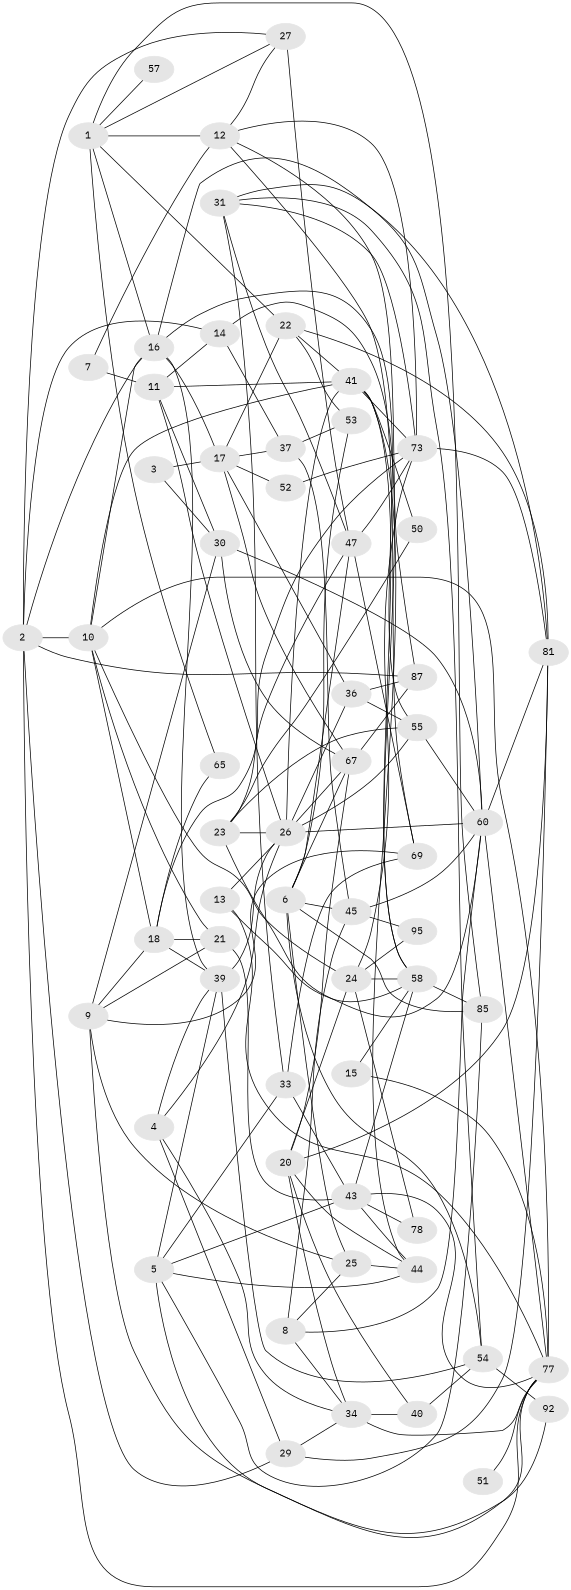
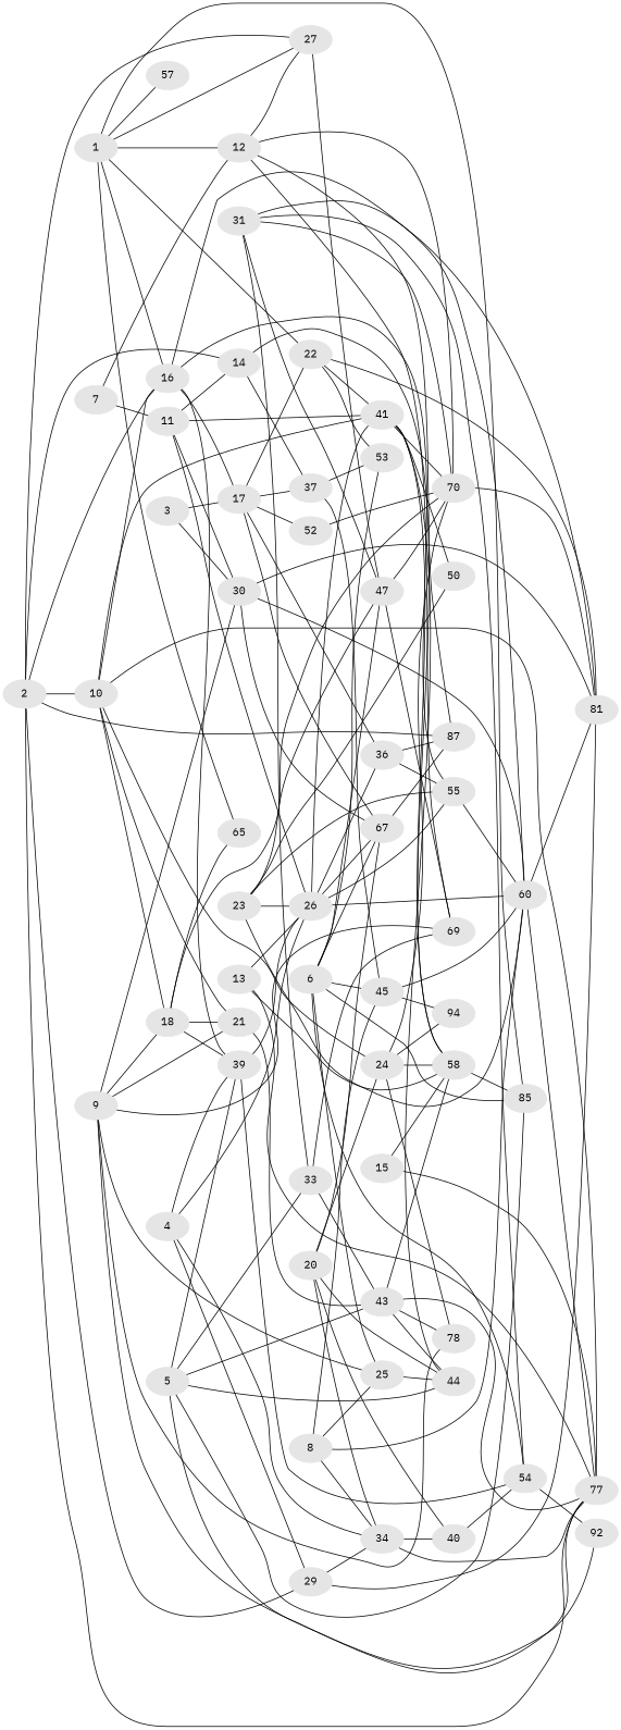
  graph {
    fontname="IBM Plex Mono"
    rankdir=LR
    node [color=gray90 fontname="IBM Plex Mono" style=filled]
    edge [fontname="IBM Plex Mono"]
    1 [super="+80"]
    12 [super="+70"]
    16 [super="+62"]
    22
    27 [super="+63"]
    57
    65
    85
    87
    69
-   73 [super="+86"]
+   73 [super="+86" label=70]
    17 [super="+28"]
    n13 [label=39 super="+82"]
    60 [super="+88"]
    55 [super="+95"]
    53
    41 [super="+49"]
    81 [super="+100"]
    47 [super="+64"]
    2 [super="+74"]
    10 [super="+89"]
    14
    29 [super="+39"]
    77 [super="+83"]
    18 [super="+91"]
    21 [super="+46"]
    24 [super="+61"]
    58 [super="+66"]
    37 [super="+99"]
    34 [super="+35"]
    67 [super="+75"]
    36 [super="+38"]
    52
    3
    30 [super="+71"]
    26 [super="+84"]
    54 [super="+79"]
    4
    40
    5 [super="+97"]
    33 [super="+72"]
    43 [super="+98"]
    44
    78
    6 [super="+68"]
    25 [super="+56"]
    45 [super="+93"]
-   94 [label=95]
+   94
    92
    11 [super="+48"]
    7
    8 [super="+42"]
    9 [super="+59"]
    50
-   51
    13 [super="+96"]
    15
    20 [super="+32"]
    23
    31 [super="+90"]
    1 -- 12
    1 -- 16
    1 -- 22
    1 -- 27
    1 -- 57
    1 -- 65
    1 -- 85
    12 -- 27
    12 -- 87
    12 -- 69
    12 -- 73
    16 -- 17
    16 -- n13
    16 -- 60
    16 -- 55
    22 -- 53
    22 -- 41
    22 -- 81
    27 -- 47
    73 -- 81
    17 -- 22
    17 -- 37 [weight=2]
    17 -- 67
    17 -- 36
    17 -- 52
    n13 -- 26
    n13 -- 54
    60 -- 81
    60 -- 77
    55 -- 60
    41 -- 73
    41 -- 58
    41 -- 44
    41 -- 50
    47 -- 69
    47 -- 73
    2 -- 16
    2 -- 27
    2 -- 87
    2 -- 10
    2 -- 14
    2 -- 29
    2 -- 77
    10 -- 16
    10 -- 41
    10 -- 77
    10 -- 18
    10 -- 21
    10 -- 24
    14 -- 58
    14 -- 37
    29 -- 81 [weight=2]
    29 -- 34
    18 -- 65
    18 -- 73
    18 -- n13
    18 -- 21
    21 -- 43 [weight=2]
    24 -- 73
    24 -- 58
    24 -- 78
    24 -- 94
    58 -- 85
    37 -- 53
    37 -- 45
    34 -- 77
    34 -- 40
    67 -- 87
    36 -- 87
    36 -- 55
    52 -- 73
    3 -- 17
    3 -- 30
    30 -- 60
-   20 -- 81
+   30 -- 81
    30 -- 67
    26 -- 60
    26 -- 55
    26 -- 41
    26 -- 67
    26 -- 36
    54 -- 92 [weight=2]
    4 -- n13
    4 -- 29
    4 -- 34
    4 -- 26
    40 -- 54
    5 -- 85
    5 -- n13 [weight=2]
    5 -- 77
    5 -- 33
    5 -- 43
    5 -- 44
    33 -- 69
    33 -- 43
    43 -- 77
    43 -- 58
    43 -- 44
    43 -- 78
    6 -- 85
    6 -- 53
    6 -- 47
    6 -- 67
    6 -- 54
    6 -- 25
    6 -- 45
    25 -- 44
    45 -- 60
    45 -- 94
    11 -- 41
    11 -- 14
    11 -- 30
    11 -- 26
    7 -- 12
    7 -- 11
    8 -- 60
    8 -- 34
    8 -- 25
    8 -- 45
    9 -- 69
    9 -- 18 [weight=2]
    9 -- 21
    9 -- 30
+   9 -- 78
    9 -- 25
    9 -- 92
-   51 -- 77
    13 -- 77
    13 -- 58
    13 -- 26
    15 -- 77
    15 -- 58
    20 -- 24
    20 -- 34
    20 -- 67
    20 -- 40
    20 -- 44
    23 -- 60
    23 -- 55
    23 -- 47
    23 -- 26
    23 -- 50
    31 -- 73
    31 -- 81
    31 -- 47
    31 -- 54
    31 -- 33
  }
